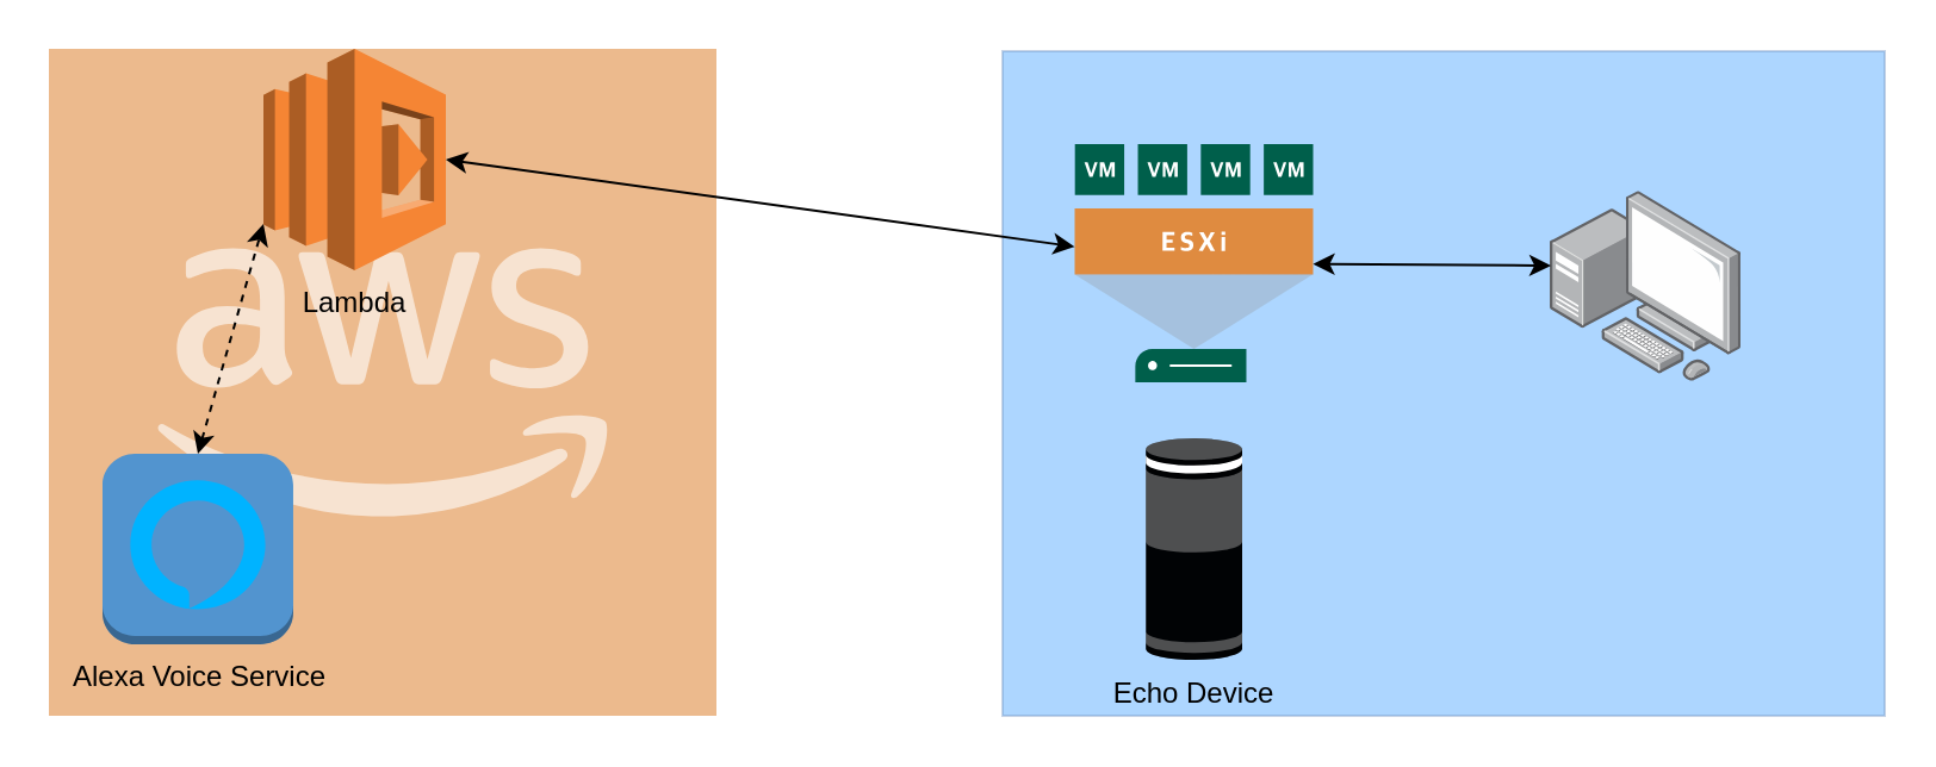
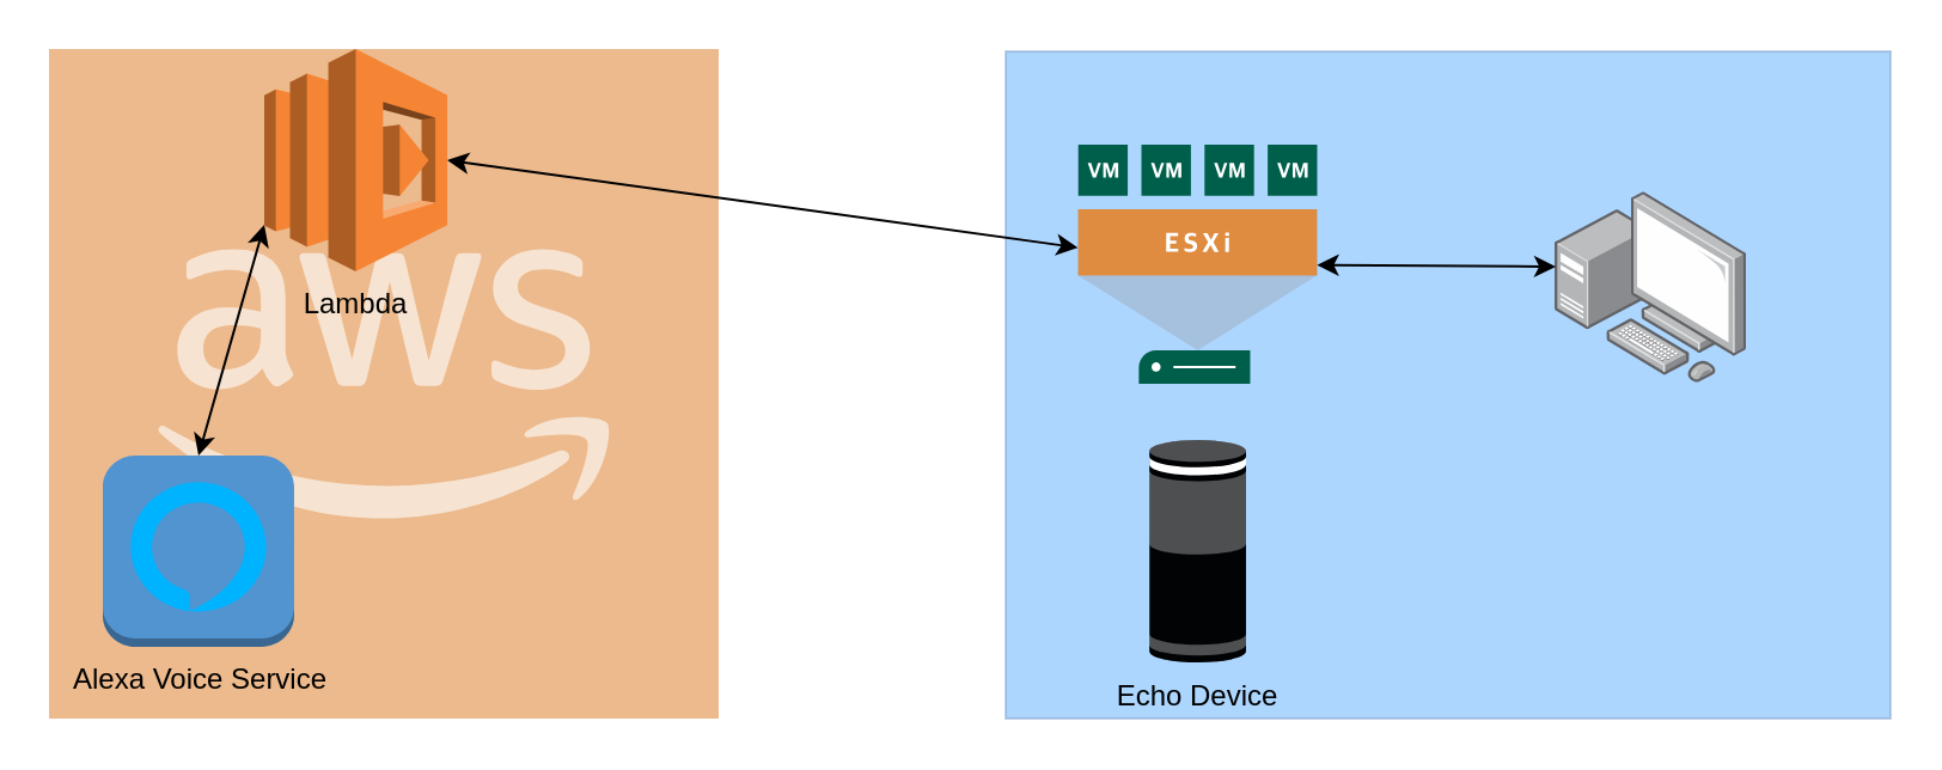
  <mxCell id="0" />
  <mxCell id="1" parent="0" />
  <mxCell id="2" value="" style="pointerEvents=1;shadow=0;dashed=0;html=1;strokeColor=none;fillColor=#DF8C42;labelPosition=center;verticalLabelPosition=bottom;verticalAlign=top;align=center;outlineConnect=0;shape=mxgraph.veeam2.aws;opacity=60;" vertex="1" parent="1"><mxGeometry x="20" y="20" width="280" height="280" as="geometry" /></mxCell>
  <mxCell id="3" value="" style="rounded=0;whiteSpace=wrap;html=1;fillColor=#3399FF;opacity=40;strokeColor=#6c8ebf;" vertex="1" parent="1"><mxGeometry x="420" y="21" width="370" height="279" as="geometry" /></mxCell>
  <mxCell id="4" value="" style="pointerEvents=1;shadow=0;dashed=0;html=1;strokeColor=none;fillColor=#005F4B;labelPosition=center;verticalLabelPosition=bottom;verticalAlign=top;align=center;outlineConnect=0;shape=mxgraph.veeam2.esxi_host;" vertex="1" parent="1"><mxGeometry x="450.25" y="60" width="100" height="100" as="geometry" /></mxCell>
  <mxCell id="5" value="Alexa Voice Service" style="outlineConnect=0;dashed=0;verticalLabelPosition=bottom;verticalAlign=top;align=center;html=1;shape=mxgraph.aws3.alexa_voice_service;fillColor=#5294CF;gradientColor=none;" vertex="1" parent="1"><mxGeometry x="42.5" y="190" width="80" height="80" as="geometry" /></mxCell>
  <mxCell id="6" value="" style="points=[];aspect=fixed;html=1;align=center;shadow=0;dashed=0;image;image=img/lib/allied_telesis/computer_and_terminals/Personal_Computer_with_Server.svg;" vertex="1" parent="1"><mxGeometry x="650" y="80" width="80" height="80" as="geometry" /></mxCell>
  <mxCell id="7" value="Echo Device" style="outlineConnect=0;dashed=0;verticalLabelPosition=bottom;verticalAlign=top;align=center;html=1;shape=mxgraph.aws3.echo;fillColor=#010305;gradientColor=none;" vertex="1" parent="1"><mxGeometry x="480" y="183.5" width="40.5" height="93" as="geometry" /></mxCell>
- <mxCell id="8" value="" style="endArrow=classic;startArrow=classic;html=1;exitX=0.5;exitY=0;exitDx=0;exitDy=0;exitPerimeter=0;entryX=0;entryY=0.79;entryDx=0;entryDy=0;entryPerimeter=0;dashed=1;" edge="1" parent="1" source="5" target="11"><mxGeometry width="50" height="50" relative="1" as="geometry"><mxPoint x="150" y="180" as="sourcePoint" /><mxPoint x="200" y="130" as="targetPoint" /></mxGeometry></mxCell>
+ <mxCell id="8" value="" style="endArrow=classic;startArrow=classic;html=1;exitX=0.5;exitY=0;exitDx=0;exitDy=0;exitPerimeter=0;entryX=0;entryY=0.79;entryDx=0;entryDy=0;entryPerimeter=0;" edge="1" parent="1" source="5" target="11"><mxGeometry width="50" height="50" relative="1" as="geometry"><mxPoint x="150" y="180" as="sourcePoint" /><mxPoint x="200" y="130" as="targetPoint" /></mxGeometry></mxCell>
  <mxCell id="9" value="" style="endArrow=classic;startArrow=classic;html=1;exitX=1;exitY=0.5;exitDx=0;exitDy=0;exitPerimeter=0;" edge="1" parent="1" source="11" target="4"><mxGeometry width="50" height="50" relative="1" as="geometry"><mxPoint x="120" y="51" as="sourcePoint" /><mxPoint x="440" y="56" as="targetPoint" /></mxGeometry></mxCell>
  <mxCell id="10" value="" style="endArrow=classic;startArrow=classic;html=1;entryX=0;entryY=0.5;entryDx=0;entryDy=0;entryPerimeter=0;" edge="1" parent="1" source="4"><mxGeometry width="50" height="50" relative="1" as="geometry"><mxPoint x="20" y="370" as="sourcePoint" /><mxPoint x="650" y="111" as="targetPoint" /></mxGeometry></mxCell>
  <mxCell id="11" value="Lambda&lt;br&gt;" style="outlineConnect=0;dashed=0;verticalLabelPosition=bottom;verticalAlign=top;align=center;html=1;shape=mxgraph.aws3.lambda;fillColor=#F58534;gradientColor=none;" vertex="1" parent="1"><mxGeometry x="110" y="20" width="76.5" height="93" as="geometry" /></mxCell>
